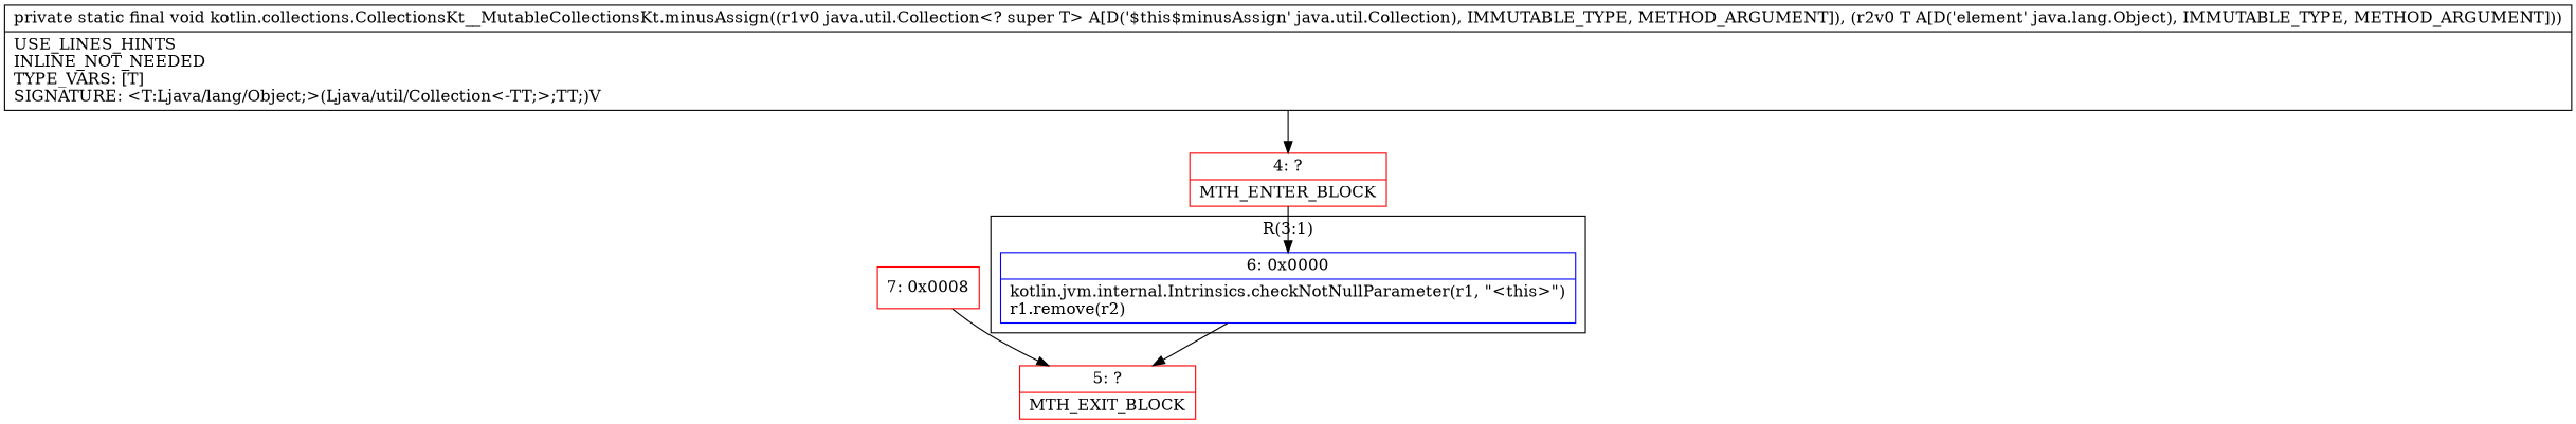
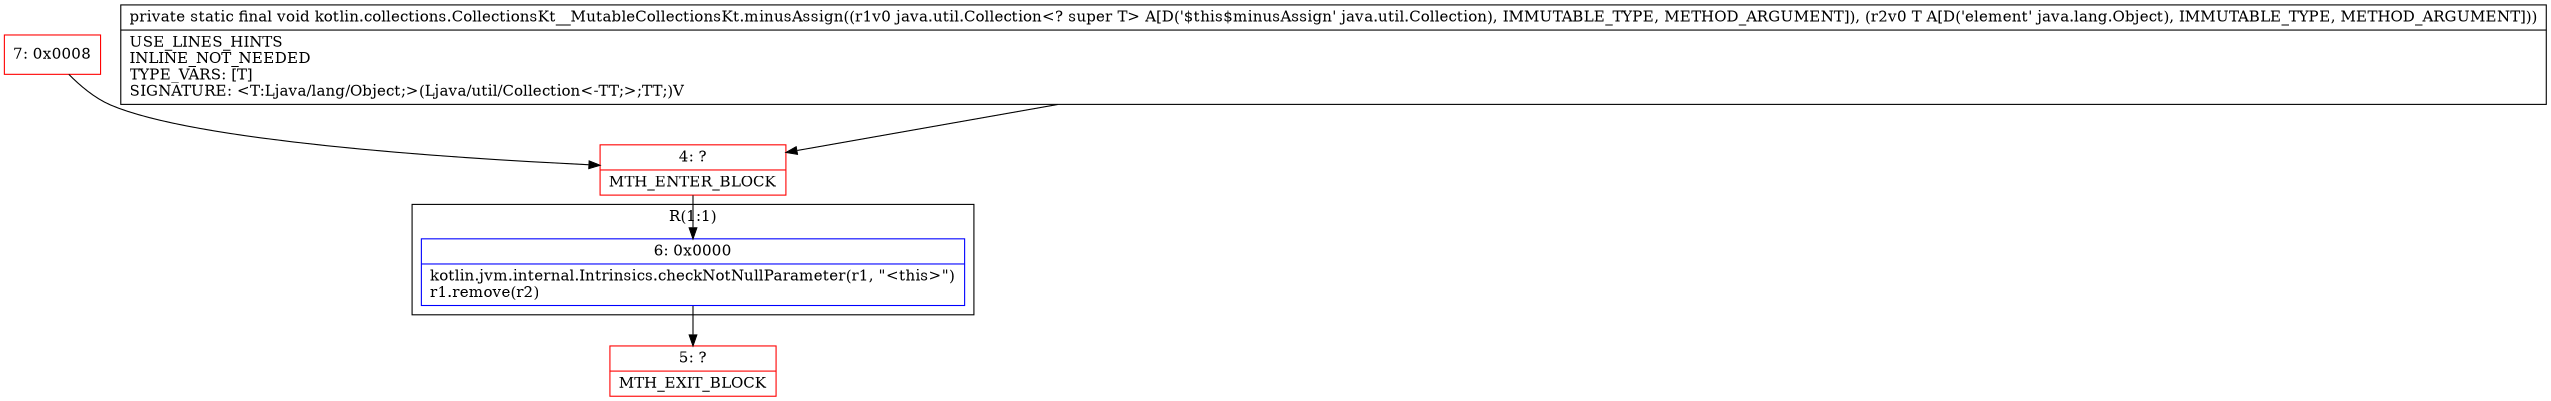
  digraph {
    node [color=red shape=record]
    n1 [color=blue label="{6\:\ 0x0000|kotlin.jvm.internal.Intrinsics.checkNotNullParameter(r1, \"\<this\>\")\lr1.remove(r2)\l}"]
    n2 [label="{5\:\ ?|MTH_EXIT_BLOCK\l}"]
    n3 [label="{7\:\ 0x0008}"]
    n4 [label="{4\:\ ?|MTH_ENTER_BLOCK\l}"]
    n5 [label="{private static final void kotlin.collections.CollectionsKt__MutableCollectionsKt.minusAssign((r1v0 java.util.Collection\<? super T\> A[D('$this$minusAssign' java.util.Collection), IMMUTABLE_TYPE, METHOD_ARGUMENT]), (r2v0 T A[D('element' java.lang.Object), IMMUTABLE_TYPE, METHOD_ARGUMENT]))  | USE_LINES_HINTS\lINLINE_NOT_NEEDED\lTYPE_VARS: [T]\lSIGNATURE: \<T:Ljava\/lang\/Object;\>(Ljava\/util\/Collection\<\-TT;\>;TT;)V\l}" color=""]
    subgraph cluster_1 {
-     label="R(3:1)"
+     label="R(1:1)"
      n1
    }
    n1 -> n2
-   n3 -> n2
+   n3 -> n4
    n4 -> n1
    n5 -> n4
  }
